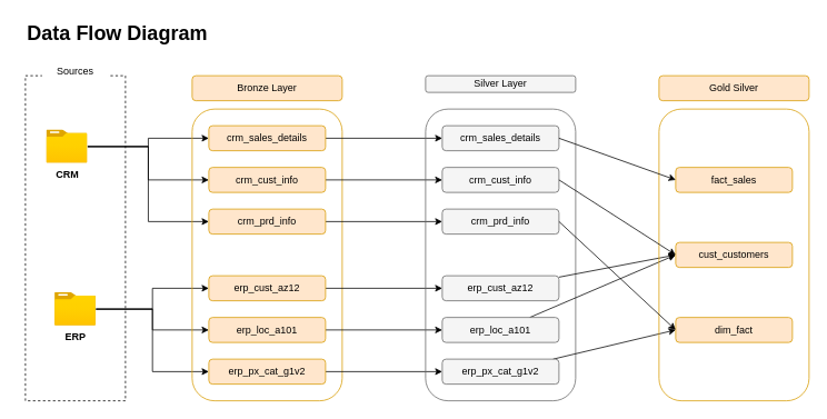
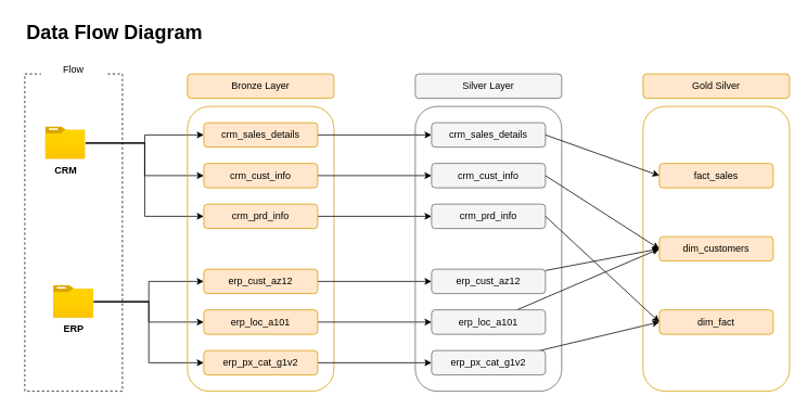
  <mxCell id="0" />
  <mxCell id="1" parent="0" />
  <mxCell id="2" value="" style="rounded=0;whiteSpace=wrap;html=1;fillColor=none;dashed=1;" vertex="1" parent="1"><mxGeometry x="30" y="90" width="120" height="390" as="geometry" /></mxCell>
- <mxCell id="3" value="Sources" style="rounded=0;whiteSpace=wrap;html=1;strokeColor=none;" vertex="1" parent="1"><mxGeometry x="50" y="70" width="80" height="30" as="geometry" /></mxCell>
+ <mxCell id="3" value="Flow" style="rounded=0;whiteSpace=wrap;html=1;strokeColor=none;" vertex="1" parent="1"><mxGeometry x="50" y="70" width="80" height="30" as="geometry" /></mxCell>
  <mxCell id="4" style="edgeStyle=orthogonalEdgeStyle;rounded=0;orthogonalLoop=1;jettySize=auto;html=1;" edge="1" parent="1" source="7" target="15"><mxGeometry relative="1" as="geometry" /></mxCell>
  <mxCell id="5" style="edgeStyle=orthogonalEdgeStyle;rounded=0;orthogonalLoop=1;jettySize=auto;html=1;entryX=0;entryY=0.5;entryDx=0;entryDy=0;" edge="1" parent="1" source="7" target="17"><mxGeometry relative="1" as="geometry" /></mxCell>
  <mxCell id="6" style="edgeStyle=orthogonalEdgeStyle;rounded=0;orthogonalLoop=1;jettySize=auto;html=1;entryX=0;entryY=0.5;entryDx=0;entryDy=0;" edge="1" parent="1" source="7" target="19"><mxGeometry relative="1" as="geometry" /></mxCell>
  <mxCell id="7" value="&lt;b&gt;CRM&lt;/b&gt;" style="image;aspect=fixed;html=1;points=[];align=center;fontSize=12;image=img/lib/azure2/general/Folder_Blank.svg;" vertex="1" parent="1"><mxGeometry x="55.36" y="155" width="49.29" height="40" as="geometry" /></mxCell>
  <mxCell id="8" style="edgeStyle=orthogonalEdgeStyle;rounded=0;orthogonalLoop=1;jettySize=auto;html=1;entryX=0;entryY=0.5;entryDx=0;entryDy=0;" edge="1" parent="1" source="11" target="25"><mxGeometry relative="1" as="geometry" /></mxCell>
  <mxCell id="9" style="edgeStyle=orthogonalEdgeStyle;rounded=0;orthogonalLoop=1;jettySize=auto;html=1;entryX=0;entryY=0.5;entryDx=0;entryDy=0;" edge="1" parent="1" source="11" target="23"><mxGeometry relative="1" as="geometry" /></mxCell>
  <mxCell id="10" style="edgeStyle=orthogonalEdgeStyle;rounded=0;orthogonalLoop=1;jettySize=auto;html=1;entryX=0;entryY=0.5;entryDx=0;entryDy=0;" edge="1" parent="1" source="11" target="21"><mxGeometry relative="1" as="geometry" /></mxCell>
  <mxCell id="11" value="&lt;b&gt;ERP&lt;/b&gt;" style="image;aspect=fixed;html=1;points=[];align=center;fontSize=12;image=img/lib/azure2/general/Folder_Blank.svg;" vertex="1" parent="1"><mxGeometry x="65.36" y="350" width="49.29" height="40" as="geometry" /></mxCell>
  <mxCell id="12" value="" style="rounded=1;whiteSpace=wrap;html=1;fillColor=none;strokeColor=#d79b00;" vertex="1" parent="1"><mxGeometry x="230" y="130" width="180" height="350" as="geometry" /></mxCell>
  <mxCell id="13" value="Bronze Layer" style="rounded=1;whiteSpace=wrap;html=1;fillColor=#ffe6cc;strokeColor=#d79b00;" vertex="1" parent="1"><mxGeometry x="230" y="90" width="180" height="30" as="geometry" /></mxCell>
  <mxCell id="14" style="edgeStyle=orthogonalEdgeStyle;rounded=0;orthogonalLoop=1;jettySize=auto;html=1;" edge="1" parent="1" source="15" target="28"><mxGeometry relative="1" as="geometry" /></mxCell>
  <mxCell id="15" value="crm_sales_details" style="rounded=1;whiteSpace=wrap;html=1;fillColor=#ffe6cc;strokeColor=#d79b00;" vertex="1" parent="1"><mxGeometry x="250" y="150" width="140" height="30" as="geometry" /></mxCell>
  <mxCell id="16" style="edgeStyle=orthogonalEdgeStyle;rounded=0;orthogonalLoop=1;jettySize=auto;html=1;" edge="1" parent="1" source="17" target="29"><mxGeometry relative="1" as="geometry" /></mxCell>
  <mxCell id="17" value="crm_cust_info" style="rounded=1;whiteSpace=wrap;html=1;fillColor=#ffe6cc;strokeColor=#d79b00;" vertex="1" parent="1"><mxGeometry x="250" y="200" width="140" height="30" as="geometry" /></mxCell>
  <mxCell id="18" style="edgeStyle=orthogonalEdgeStyle;rounded=0;orthogonalLoop=1;jettySize=auto;html=1;" edge="1" parent="1" source="19" target="30"><mxGeometry relative="1" as="geometry" /></mxCell>
  <mxCell id="19" value="crm_prd_info" style="rounded=1;whiteSpace=wrap;html=1;fillColor=#ffe6cc;strokeColor=#d79b00;" vertex="1" parent="1"><mxGeometry x="250" y="250" width="140" height="30" as="geometry" /></mxCell>
  <mxCell id="20" style="edgeStyle=orthogonalEdgeStyle;rounded=0;orthogonalLoop=1;jettySize=auto;html=1;entryX=0;entryY=0.5;entryDx=0;entryDy=0;" edge="1" parent="1" source="21" target="32"><mxGeometry relative="1" as="geometry" /></mxCell>
  <mxCell id="21" value="erp_px_cat_g1v2" style="rounded=1;whiteSpace=wrap;html=1;fillColor=#ffe6cc;strokeColor=#d79b00;" vertex="1" parent="1"><mxGeometry x="250" y="430" width="140" height="30" as="geometry" /></mxCell>
  <mxCell id="22" style="edgeStyle=orthogonalEdgeStyle;rounded=0;orthogonalLoop=1;jettySize=auto;html=1;entryX=0;entryY=0.5;entryDx=0;entryDy=0;" edge="1" parent="1" source="23" target="34"><mxGeometry relative="1" as="geometry" /></mxCell>
  <mxCell id="23" value="erp_loc_a101" style="rounded=1;whiteSpace=wrap;html=1;fillColor=#ffe6cc;strokeColor=#d79b00;" vertex="1" parent="1"><mxGeometry x="250" y="380" width="140" height="30" as="geometry" /></mxCell>
  <mxCell id="24" style="edgeStyle=orthogonalEdgeStyle;rounded=0;orthogonalLoop=1;jettySize=auto;html=1;" edge="1" parent="1" source="25" target="36"><mxGeometry relative="1" as="geometry" /></mxCell>
  <mxCell id="25" value="erp_cust_az12" style="rounded=1;whiteSpace=wrap;html=1;fillColor=#ffe6cc;strokeColor=#d79b00;" vertex="1" parent="1"><mxGeometry x="250" y="330" width="140" height="30" as="geometry" /></mxCell>
  <mxCell id="26" value="" style="rounded=1;whiteSpace=wrap;html=1;fillColor=none;strokeColor=#666666;gradientColor=none;" vertex="1" parent="1"><mxGeometry x="510" y="130" width="180" height="350" as="geometry" /></mxCell>
- <mxCell id="27" value="Silver Layer" style="rounded=1;whiteSpace=wrap;html=1;fillColor=#f5f5f5;strokeColor=#666666;gradientColor=none;" vertex="1" parent="1"><mxGeometry x="510" y="90" width="180" height="20" as="geometry" /></mxCell>
+ <mxCell id="27" value="Silver Layer" style="rounded=1;whiteSpace=wrap;html=1;fillColor=#f5f5f5;strokeColor=#666666;gradientColor=none;" vertex="1" parent="1"><mxGeometry x="510" y="90" width="180" height="30" as="geometry" /></mxCell>
  <mxCell id="28" value="crm_sales_details" style="rounded=1;whiteSpace=wrap;html=1;fillColor=#f5f5f5;strokeColor=#666666;gradientColor=none;" vertex="1" parent="1"><mxGeometry x="530" y="150" width="140" height="30" as="geometry" /></mxCell>
  <mxCell id="29" value="crm_cust_info" style="rounded=1;whiteSpace=wrap;html=1;fillColor=#f5f5f5;strokeColor=#666666;gradientColor=none;" vertex="1" parent="1"><mxGeometry x="530" y="200" width="140" height="30" as="geometry" /></mxCell>
  <mxCell id="30" value="crm_prd_info" style="rounded=1;whiteSpace=wrap;html=1;fillColor=#f5f5f5;strokeColor=#666666;gradientColor=none;" vertex="1" parent="1"><mxGeometry x="530" y="250" width="140" height="30" as="geometry" /></mxCell>
  <mxCell id="31" style="rounded=0;orthogonalLoop=1;jettySize=auto;html=1;entryX=0;entryY=0.5;entryDx=0;entryDy=0;" edge="1" parent="1" source="32" target="41"><mxGeometry relative="1" as="geometry" /></mxCell>
  <mxCell id="32" value="erp_px_cat_g1v2" style="rounded=1;whiteSpace=wrap;html=1;fillColor=#f5f5f5;strokeColor=#666666;gradientColor=none;" vertex="1" parent="1"><mxGeometry x="530" y="430" width="140" height="30" as="geometry" /></mxCell>
  <mxCell id="33" style="rounded=0;orthogonalLoop=1;jettySize=auto;html=1;entryX=0;entryY=0.5;entryDx=0;entryDy=0;" edge="1" parent="1" source="34" target="40"><mxGeometry relative="1" as="geometry" /></mxCell>
  <mxCell id="34" value="erp_loc_a101" style="rounded=1;whiteSpace=wrap;html=1;fillColor=#f5f5f5;strokeColor=#666666;gradientColor=none;" vertex="1" parent="1"><mxGeometry x="530" y="380" width="140" height="30" as="geometry" /></mxCell>
  <mxCell id="35" style="rounded=0;orthogonalLoop=1;jettySize=auto;html=1;entryX=0;entryY=0.5;entryDx=0;entryDy=0;" edge="1" parent="1" source="36" target="40"><mxGeometry relative="1" as="geometry" /></mxCell>
  <mxCell id="36" value="erp_cust_az12" style="rounded=1;whiteSpace=wrap;html=1;fillColor=#f5f5f5;strokeColor=#666666;gradientColor=none;" vertex="1" parent="1"><mxGeometry x="530" y="330" width="140" height="30" as="geometry" /></mxCell>
  <mxCell id="37" value="" style="rounded=1;whiteSpace=wrap;html=1;fillColor=none;strokeColor=#d79b00;" vertex="1" parent="1"><mxGeometry x="790" y="130" width="180" height="350" as="geometry" /></mxCell>
  <mxCell id="38" value="Gold Silver" style="rounded=1;whiteSpace=wrap;html=1;fillColor=#ffe6cc;strokeColor=#d79b00;" vertex="1" parent="1"><mxGeometry x="790" y="90" width="180" height="30" as="geometry" /></mxCell>
  <mxCell id="39" value="fact_sales" style="rounded=1;whiteSpace=wrap;html=1;fillColor=#ffe6cc;strokeColor=#d79b00;" vertex="1" parent="1"><mxGeometry x="810" y="200" width="140" height="30" as="geometry" /></mxCell>
- <mxCell id="40" value="cust_customers" style="rounded=1;whiteSpace=wrap;html=1;fillColor=#ffe6cc;strokeColor=#d79b00;" vertex="1" parent="1"><mxGeometry x="810" y="290" width="140" height="30" as="geometry" /></mxCell>
+ <mxCell id="40" value="dim_customers" style="rounded=1;whiteSpace=wrap;html=1;fillColor=#ffe6cc;strokeColor=#d79b00;" vertex="1" parent="1"><mxGeometry x="810" y="290" width="140" height="30" as="geometry" /></mxCell>
  <mxCell id="41" value="dim_fact" style="rounded=1;whiteSpace=wrap;html=1;fillColor=#ffe6cc;strokeColor=#d79b00;" vertex="1" parent="1"><mxGeometry x="810" y="380" width="140" height="30" as="geometry" /></mxCell>
  <mxCell id="42" value="" style="endArrow=classic;html=1;rounded=0;exitX=1;exitY=0.5;exitDx=0;exitDy=0;entryX=0;entryY=0.5;entryDx=0;entryDy=0;" edge="1" parent="1" source="28" target="39"><mxGeometry width="50" height="50" relative="1" as="geometry"><mxPoint x="740" y="340" as="sourcePoint" /><mxPoint x="790" y="290" as="targetPoint" /></mxGeometry></mxCell>
  <mxCell id="43" value="" style="endArrow=classic;html=1;rounded=0;exitX=1;exitY=0.5;exitDx=0;exitDy=0;entryX=0;entryY=0.5;entryDx=0;entryDy=0;" edge="1" parent="1" source="29" target="40"><mxGeometry width="50" height="50" relative="1" as="geometry"><mxPoint x="670" y="210" as="sourcePoint" /><mxPoint x="810" y="270" as="targetPoint" /></mxGeometry></mxCell>
  <mxCell id="44" value="" style="endArrow=classic;html=1;rounded=0;exitX=1;exitY=0.5;exitDx=0;exitDy=0;entryX=0;entryY=0.5;entryDx=0;entryDy=0;" edge="1" parent="1" source="30" target="41"><mxGeometry width="50" height="50" relative="1" as="geometry"><mxPoint x="700" y="370" as="sourcePoint" /><mxPoint x="750" y="320" as="targetPoint" /></mxGeometry></mxCell>
  <mxCell id="45" value="&lt;b&gt;&lt;font style=&quot;font-size: 24px;&quot;&gt;Data Flow Diagram&lt;/font&gt;&lt;/b&gt;" style="text;html=1;align=center;verticalAlign=middle;resizable=0;points=[];autosize=1;strokeColor=none;fillColor=none;" vertex="1" parent="1"><mxGeometry x="20" y="20" width="240" height="40" as="geometry" /></mxCell>
